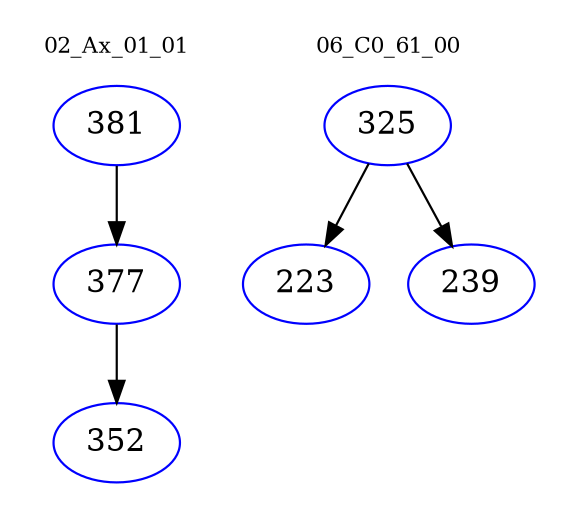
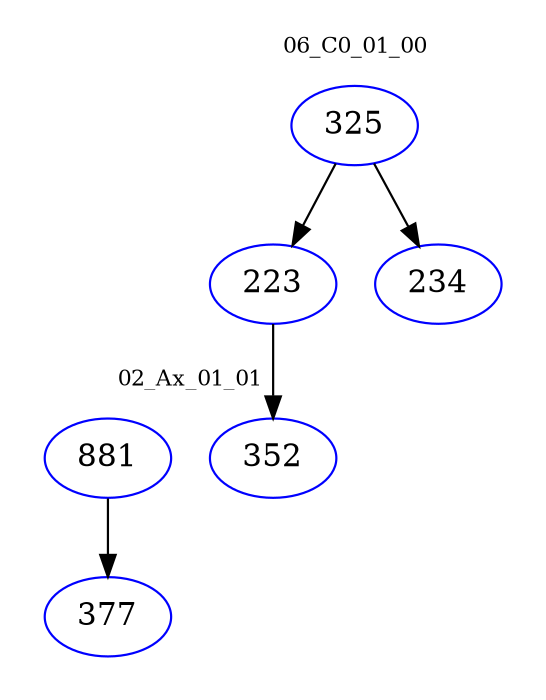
  digraph {
    node [color=blue]
    edge [color=black]
    n1 [label=377]
    n2 [label=352]
-   n3 [label=381]
+   n3 [label=881]
    n4 [label=325]
    n5 [label=223]
-   n6 [label=239]
+   n6 [label=234]
    subgraph cluster_1 {
      color=white
      fontsize=10
      label="02_Ax_01_01"
      n1
      n2
      n3
    }
    subgraph cluster_2 {
      color=white
      fontsize=10
-     label="06_C0_61_00"
+     label="06_C0_01_00"
      n4
      n5
      n6
    }
-   n1 -> n2
+   n5 -> n2
    n3 -> n1
    n4 -> n5
    n4 -> n6
  }
